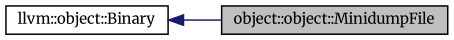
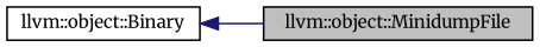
  digraph {
    rankdir=LR
    fontname=Merriweather
    node [color=black fontname=Merriweather fontsize=10 shape=box]
-   n1 [fillcolor=grey75 fontcolor=black height=0.2 label="object::object::MinidumpFile" style=filled width=0.4]
+   n1 [fillcolor=grey75 fontcolor=black height=0.2 label="llvm::object::MinidumpFile" style=filled width=0.4]
    n2 [height=0.2 label="llvm::object::Binary" width=0.4]
    n2 -> n1 [color=midnightblue dir=back fontname=Merriweather fontsize=10 labelfontname=Helvetica labelfontsize=10 style=solid]
  }
